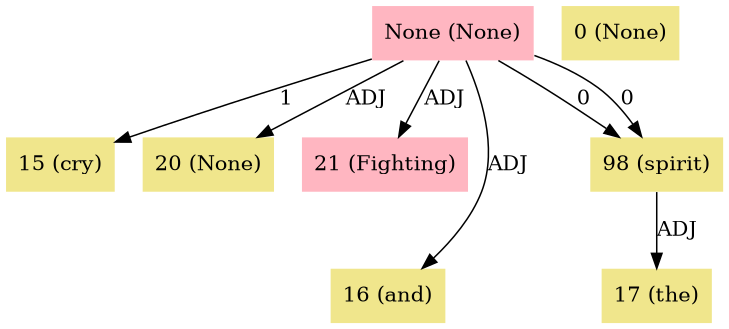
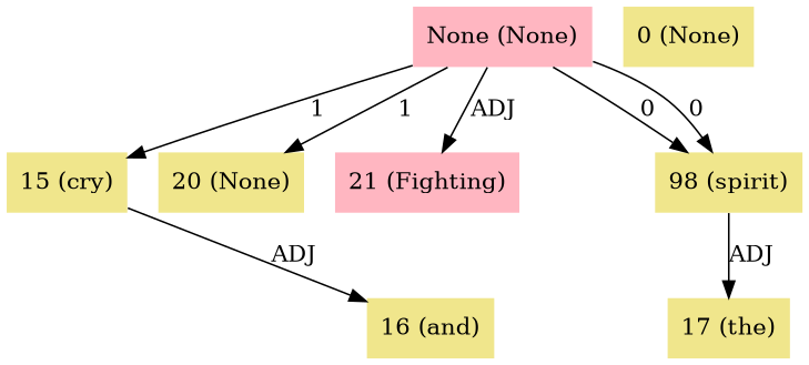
  digraph {
    node [color=darkorange fillcolor=khaki shape=plaintext style=filled]
    edge [dir=forward]
    n1 [color=purple fillcolor=lightpink label="None (None)"]
    n2 [label="15 (cry)"]
    n3 [color=gray40 label="20 (None)"]
    n4 [fillcolor=lightpink label="21 (Fighting)"]
    n5 [color=black label="98 (spirit)"]
    n6 [color=purple label="16 (and)"]
    n7 [color=gray40 label="17 (the)"]
    n8 [label="0 (None)"]
    n1 -> n2 [label=1]
-   n1 -> n3 [label=ADJ]
+   n1 -> n3 [label=1]
    n1 -> n4 [label=ADJ]
    n1 -> n5 [label=0]
    n1 -> n5 [label=0]
-   n1 -> n6 [label=ADJ]
+   n2 -> n6 [label=ADJ]
    n5 -> n7 [label=ADJ]
  }
